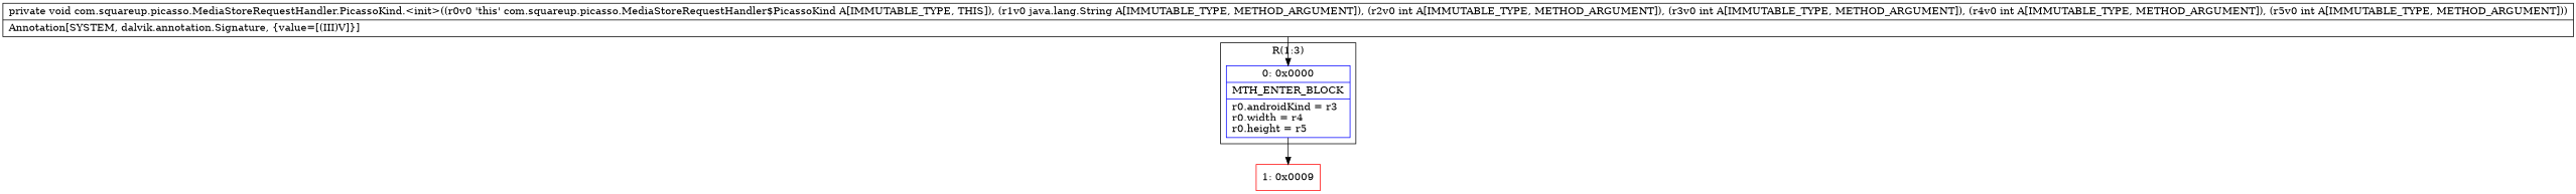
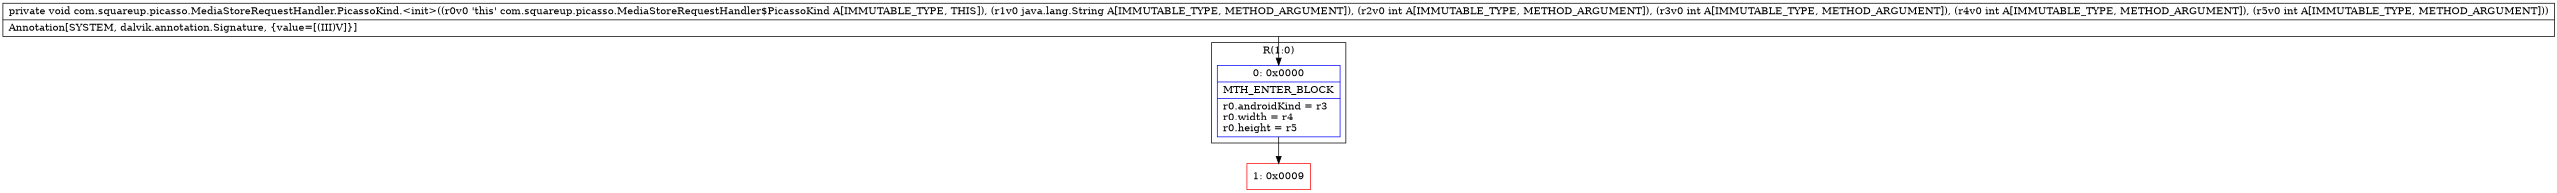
  digraph {
    node [shape=record]
    n1 [color=blue label="{0\:\ 0x0000|MTH_ENTER_BLOCK\l|r0.androidKind = r3\lr0.width = r4\lr0.height = r5\l}"]
    n2 [color=red label="{1\:\ 0x0009}"]
    n3 [label="{private void com.squareup.picasso.MediaStoreRequestHandler.PicassoKind.\<init\>((r0v0 'this' com.squareup.picasso.MediaStoreRequestHandler$PicassoKind A[IMMUTABLE_TYPE, THIS]), (r1v0 java.lang.String A[IMMUTABLE_TYPE, METHOD_ARGUMENT]), (r2v0 int A[IMMUTABLE_TYPE, METHOD_ARGUMENT]), (r3v0 int A[IMMUTABLE_TYPE, METHOD_ARGUMENT]), (r4v0 int A[IMMUTABLE_TYPE, METHOD_ARGUMENT]), (r5v0 int A[IMMUTABLE_TYPE, METHOD_ARGUMENT]))  | Annotation[SYSTEM, dalvik.annotation.Signature, \{value=[(III)V]\}]\l}"]
    subgraph cluster_1 {
-     label="R(1:3)"
+     label="R(1:0)"
      n1
    }
    n1 -> n2
    n3 -> n1
  }
